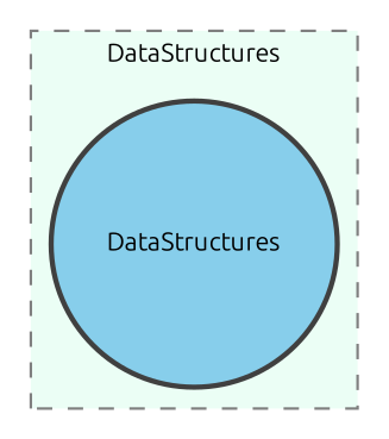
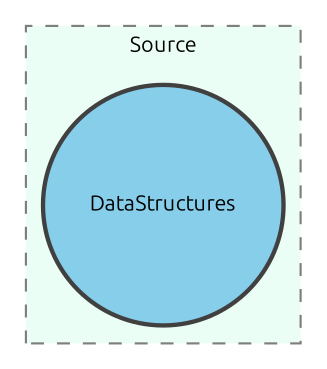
  digraph {
    compound=true
    rankdir=LR
    fontname=Ubuntu
    n1 [color=grey25 fillcolor=skyblue fontname=Ubuntu fontsize=10 height=0.2 label=DataStructures shape=circle style="filled,bold" width=0.4]
    subgraph cluster_1 {
      bgcolor="#ebfef5"
      fontsize=10
-     label=DataStructures
+     label=Source
      pencolor=grey50
      style="filled,dashed"
      n1
    }
  }
